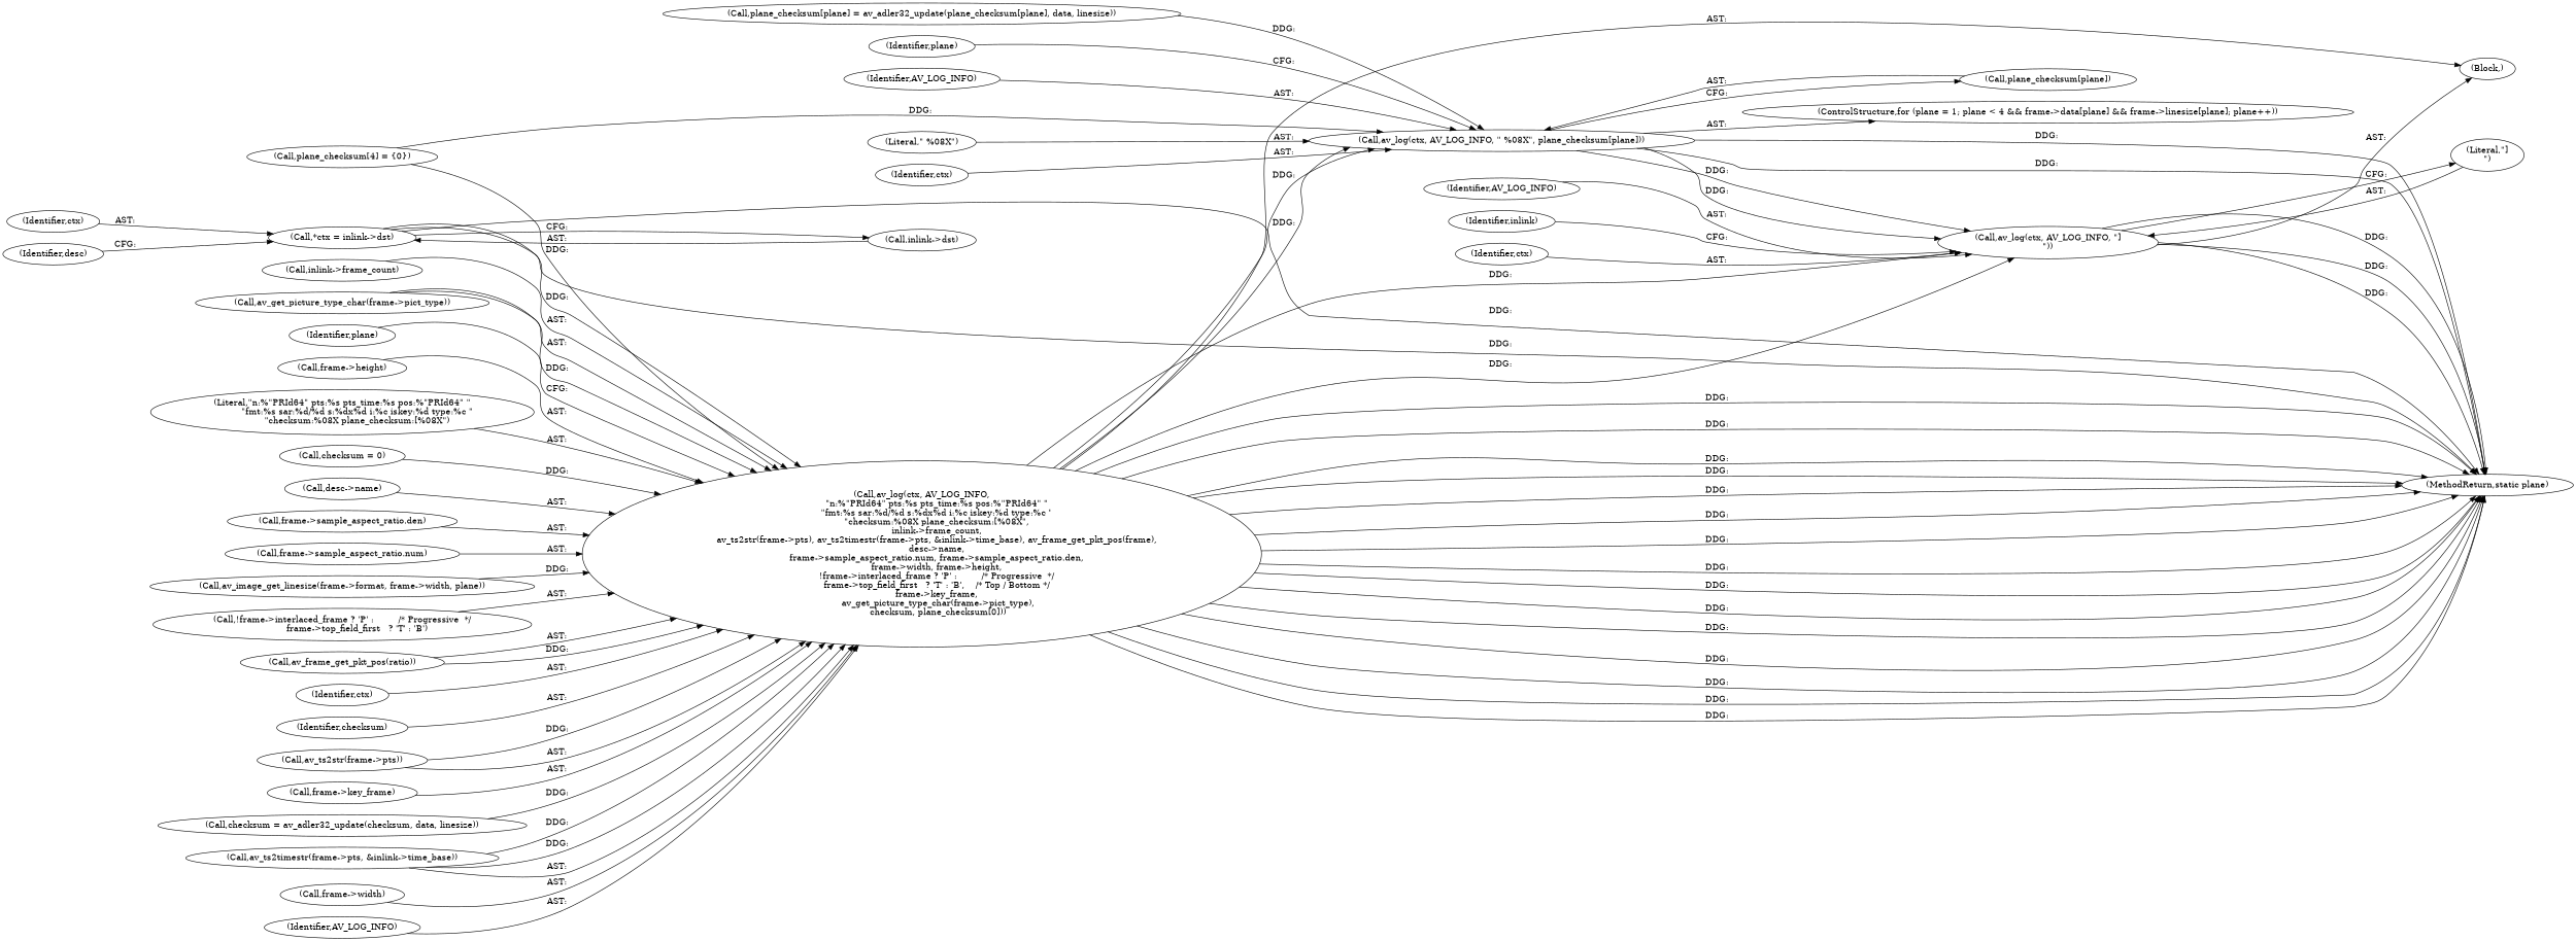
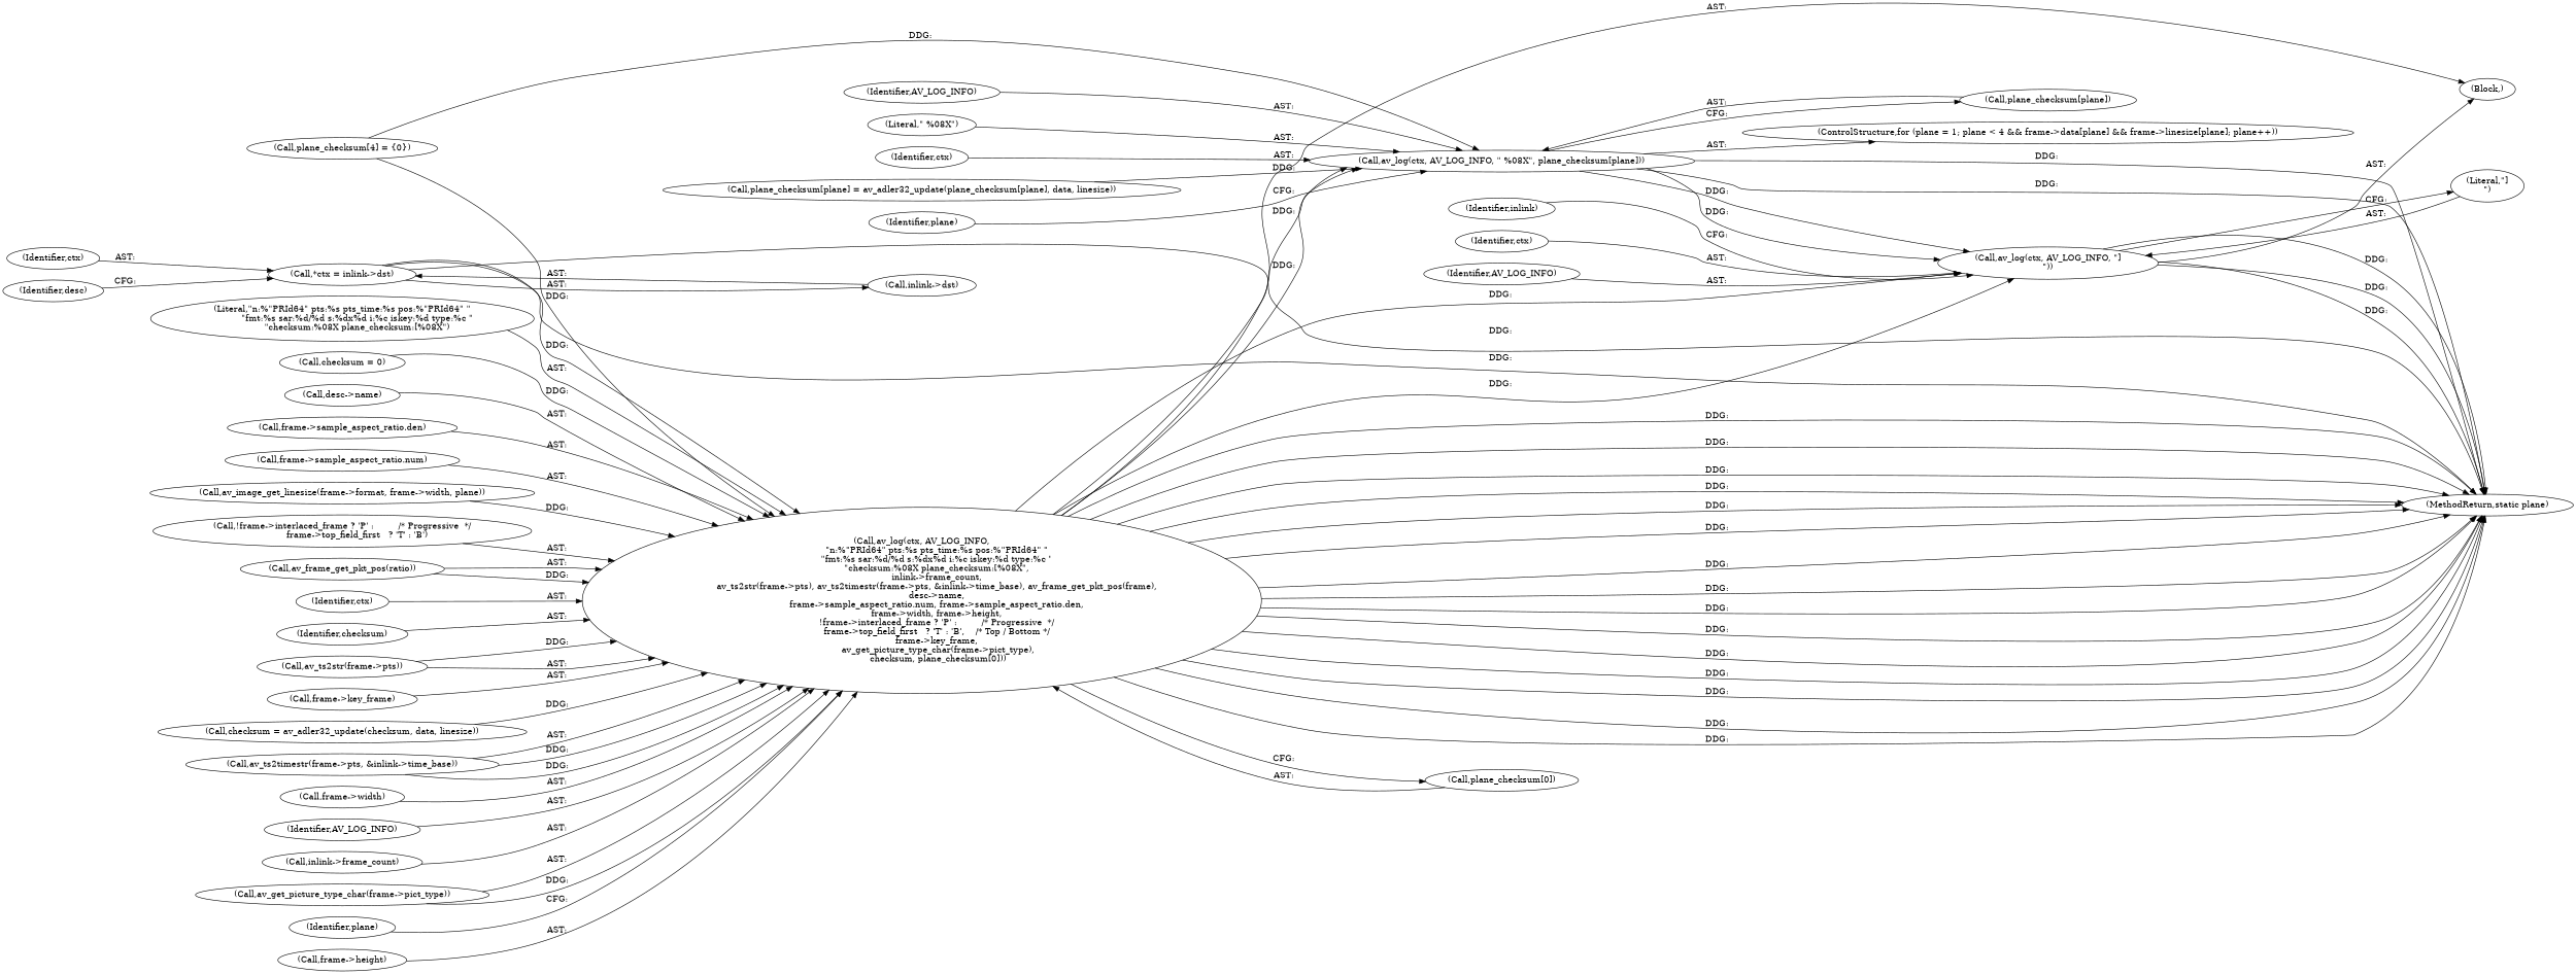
  digraph {
    rankdir=LR
    n1 [label="(Call,*ctx = inlink->dst)"]
    n2 [label="(Call,av_log(ctx, AV_LOG_INFO,\n           \"n:%\"PRId64\" pts:%s pts_time:%s pos:%\"PRId64\" \"\n           \"fmt:%s sar:%d/%d s:%dx%d i:%c iskey:%d type:%c \"\n           \"checksum:%08X plane_checksum:[%08X\",\n           inlink->frame_count,\n           av_ts2str(frame->pts), av_ts2timestr(frame->pts, &inlink->time_base), av_frame_get_pkt_pos(frame),\n           desc->name,\n           frame->sample_aspect_ratio.num, frame->sample_aspect_ratio.den,\n           frame->width, frame->height,\n           !frame->interlaced_frame ? 'P' :         /* Progressive  */\n           frame->top_field_first   ? 'T' : 'B',    /* Top / Bottom */\n           frame->key_frame,\n            av_get_picture_type_char(frame->pict_type),\n            checksum, plane_checksum[0]))"]
    n3 [label="(Call,inlink->dst)"]
    n4 [label="(MethodReturn,static plane)"]
    n5 [label="(Block,)"]
    n6 [label="(Call,av_log(ctx, AV_LOG_INFO, \" %08X\", plane_checksum[plane]))"]
    n7 [label="(Call,av_log(ctx, AV_LOG_INFO, \"]\n\"))"]
+   n8 [label="(Call,plane_checksum[0])"]
    n9 [label="(Call,plane_checksum[plane])"]
    n10 [label="(ControlStructure,for (plane = 1; plane < 4 && frame->data[plane] && frame->linesize[plane]; plane++))"]
    n11 [label="(Literal,\"]\n\")"]
    n12 [label="(Call,frame->key_frame)"]
    n13 [label="(Identifier,ctx)"]
    n14 [label="(Identifier,AV_LOG_INFO)"]
    n15 [label="(Call,checksum = av_adler32_update(checksum, data, linesize))"]
    n16 [label="(Call,av_ts2timestr(frame->pts, &inlink->time_base))"]
    n17 [label="(Call,frame->width)"]
    n18 [label="(Identifier,AV_LOG_INFO)"]
    n19 [label="(Call,inlink->frame_count)"]
    n20 [label="(Identifier,desc)"]
    n21 [label="(Call,av_get_picture_type_char(frame->pict_type))"]
    n22 [label="(Identifier,plane)"]
    n23 [label="(Call,plane_checksum[4] = {0})"]
    n24 [label="(Identifier,inlink)"]
    n25 [label="(Identifier,ctx)"]
    n26 [label="(Call,frame->height)"]
    n27 [label="(Call,av_ts2str(frame->pts))"]
    n28 [label="(Literal,\"n:%\"PRId64\" pts:%s pts_time:%s pos:%\"PRId64\" \"\n           \"fmt:%s sar:%d/%d s:%dx%d i:%c iskey:%d type:%c \"\n           \"checksum:%08X plane_checksum:[%08X\")"]
    n29 [label="(Identifier,AV_LOG_INFO)"]
    n30 [label="(Call,checksum = 0)"]
    n31 [label="(Call,desc->name)"]
    n32 [label="(Call,frame->sample_aspect_ratio.den)"]
    n33 [label="(Literal,\" %08X\")"]
    n34 [label="(Call,frame->sample_aspect_ratio.num)"]
    n35 [label="(Identifier,ctx)"]
    n36 [label="(Call,av_image_get_linesize(frame->format, frame->width, plane))"]
    n37 [label="(Call,plane_checksum[plane] = av_adler32_update(plane_checksum[plane], data, linesize))"]
    n38 [label="(Call,!frame->interlaced_frame ? 'P' :         /* Progressive  */\n           frame->top_field_first   ? 'T' : 'B')"]
    n39 [label="(Call,av_frame_get_pkt_pos(ratio))"]
    n40 [label="(Identifier,ctx)"]
    n41 [label="(Identifier,plane)"]
    n42 [label="(Identifier,checksum)"]
    n1 -> n2 [label="DDG: "]
-   n1 -> n3 [label="CFG: "]
+   n1 -> n3 [label="AST: "]
    n1 -> n4 [label="DDG: "]
    n1 -> n4 [label="DDG: "]
    n2 -> n4 [label="DDG: "]
    n2 -> n4 [label="DDG: "]
    n2 -> n4 [label="DDG: "]
    n2 -> n4 [label="DDG: "]
    n2 -> n4 [label="DDG: "]
    n2 -> n4 [label="DDG: "]
    n2 -> n4 [label="DDG: "]
    n2 -> n4 [label="DDG: "]
    n2 -> n4 [label="DDG: "]
    n2 -> n4 [label="DDG: "]
    n2 -> n4 [label="DDG: "]
    n2 -> n4 [label="DDG: "]
    n2 -> n4 [label="DDG: "]
    n2 -> n4 [label="DDG: "]
    n2 -> n4 [label="DDG: "]
    n2 -> n5 [label="AST: "]
    n2 -> n6 [label="DDG: "]
    n2 -> n6 [label="DDG: "]
    n2 -> n7 [label="DDG: "]
    n2 -> n7 [label="DDG: "]
+   n2 -> n8 [label="CFG: "]
    n3 -> n1 [label="AST: "]
    n6 -> n4 [label="DDG: "]
    n6 -> n4 [label="DDG: "]
    n6 -> n7 [label="DDG: "]
    n6 -> n7 [label="DDG: "]
    n6 -> n9 [label="CFG: "]
    n6 -> n10 [label="AST: "]
    n7 -> n4 [label="DDG: "]
    n7 -> n4 [label="DDG: "]
    n7 -> n4 [label="DDG: "]
    n7 -> n5 [label="AST: "]
    n7 -> n11 [label="CFG: "]
+   n8 -> n2 [label="AST: "]
    n9 -> n6 [label="AST: "]
    n11 -> n7 [label="AST: "]
    n12 -> n2 [label="AST: "]
    n13 -> n1 [label="AST: "]
    n14 -> n7 [label="AST: "]
    n15 -> n2 [label="DDG: "]
    n16 -> n2 [label="AST: "]
    n16 -> n2 [label="DDG: "]
    n16 -> n2 [label="DDG: "]
    n17 -> n2 [label="AST: "]
    n18 -> n2 [label="AST: "]
    n19 -> n2 [label="AST: "]
    n20 -> n1 [label="CFG: "]
    n21 -> n2 [label="AST: "]
    n21 -> n2 [label="DDG: "]
    n22 -> n2 [label="CFG: "]
    n23 -> n2 [label="DDG: "]
    n23 -> n6 [label="DDG: "]
    n24 -> n7 [label="CFG: "]
    n25 -> n7 [label="AST: "]
    n26 -> n2 [label="AST: "]
    n27 -> n2 [label="AST: "]
    n27 -> n2 [label="DDG: "]
    n28 -> n2 [label="AST: "]
    n29 -> n6 [label="AST: "]
    n30 -> n2 [label="DDG: "]
    n31 -> n2 [label="AST: "]
    n32 -> n2 [label="AST: "]
    n33 -> n6 [label="AST: "]
    n34 -> n2 [label="AST: "]
    n35 -> n6 [label="AST: "]
    n36 -> n2 [label="DDG: "]
    n37 -> n6 [label="DDG: "]
    n38 -> n2 [label="AST: "]
    n39 -> n2 [label="AST: "]
    n39 -> n2 [label="DDG: "]
    n40 -> n2 [label="AST: "]
    n41 -> n6 [label="CFG: "]
    n42 -> n2 [label="AST: "]
  }
